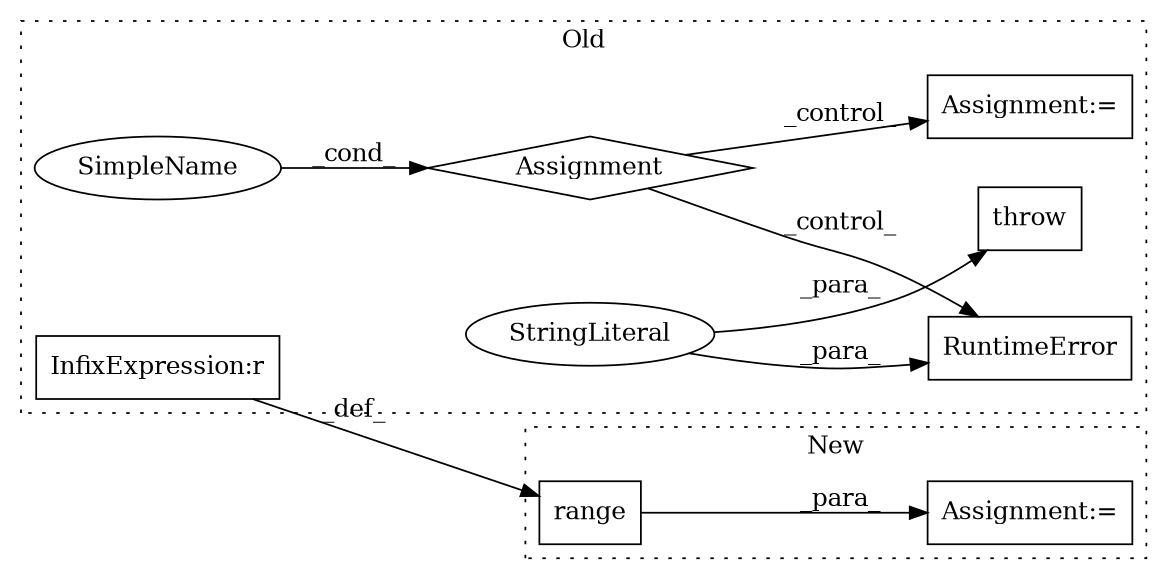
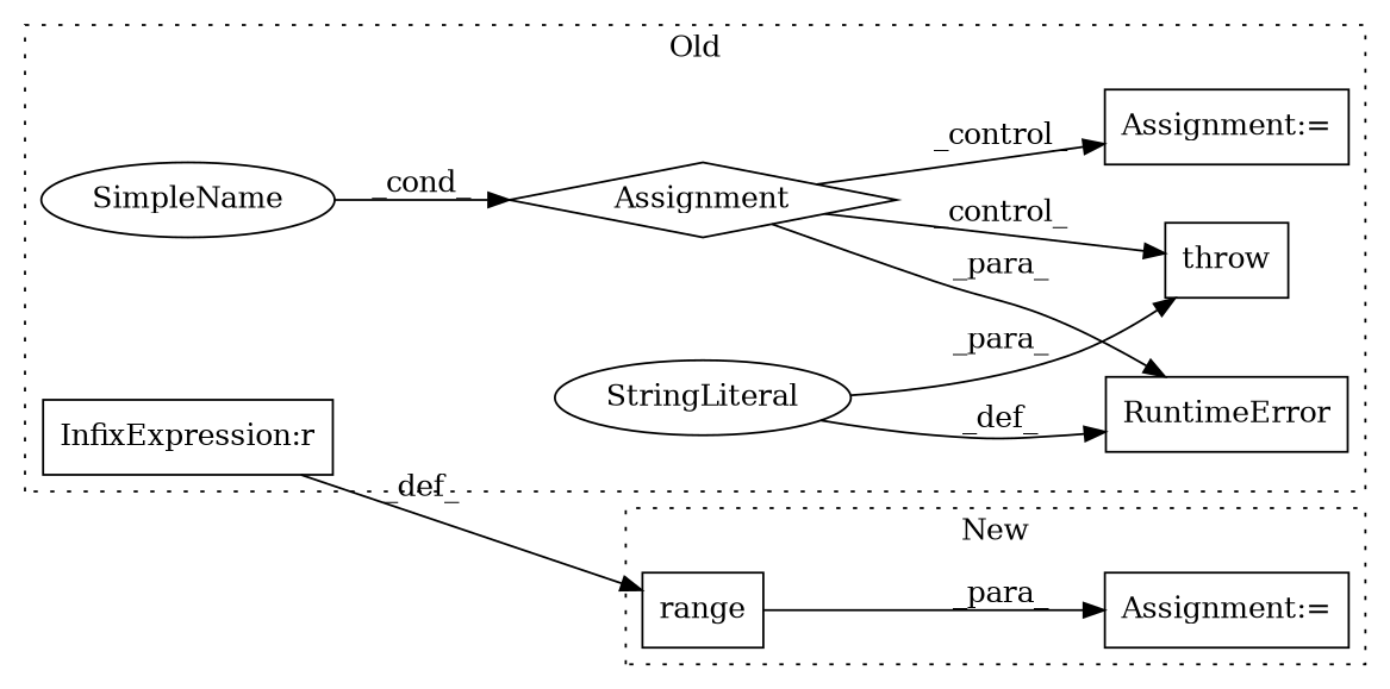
  digraph {
    rankdir=LR
    node [a=32 l=1 shape=box]
    n1 [l="13,1" label=RuntimeError s="10176,10379"]
    n2 [a=53 l=6 label=throw s=10170]
    n3 [a=42 label=SimpleName shape=ellipse l=""]
    n4 [a=25 l="4,2" label=Assignment s="10140,10156" shape=diamond]
    n5 [a=45 l=190 label=StringLiteral s=10189 shape=ellipse]
    n6 [a=27 l=4 label="InfixExpression:r" s=10148]
    n7 [a=7 label="Assignment:=" s=10405]
    n8 [l="6,1" label=range s="9538,9555"]
    n9 [a=7 label="Assignment:=" s=9597]
    subgraph cluster_1 {
      label=Old
      style=dotted
      n1
      n2
      n3
      n4
      n5
      n6
      n7
    }
    subgraph cluster_2 {
      label=New
      style=dotted
      n8
      n9
    }
    n3 -> n4 [label=_cond_]
-   n4 -> n1 [label=_control_]
+   n4 -> n1 [label=_para_]
+   n4 -> n2 [label=_control_]
    n4 -> n7 [label=_control_]
-   n5 -> n1 [label=_para_]
+   n5 -> n1 [label=_def_]
    n5 -> n2 [label=_para_]
    n6 -> n8 [label=_def_]
    n8 -> n9 [label=_para_]
  }
